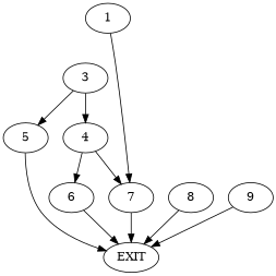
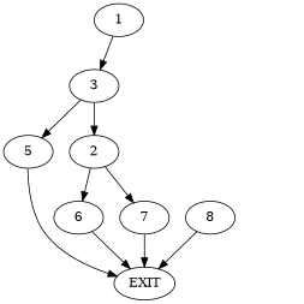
  digraph {
    1
    3
    n3 [label=EXIT]
    8
-   9
-   4
+   4 [label=2]
    5
    6
    7
-   1 -> 7
+   1 -> 3
    3 -> 4
    3 -> 5
    8 -> n3
-   9 -> n3
    4 -> 6
    4 -> 7
    5 -> n3
    6 -> n3
    7 -> n3
  }
